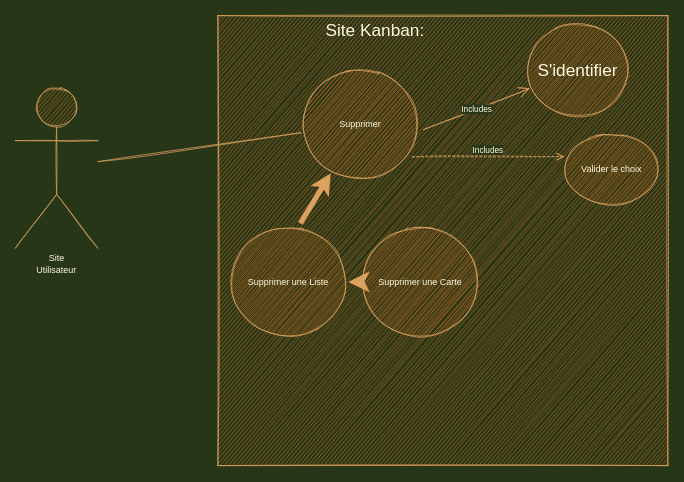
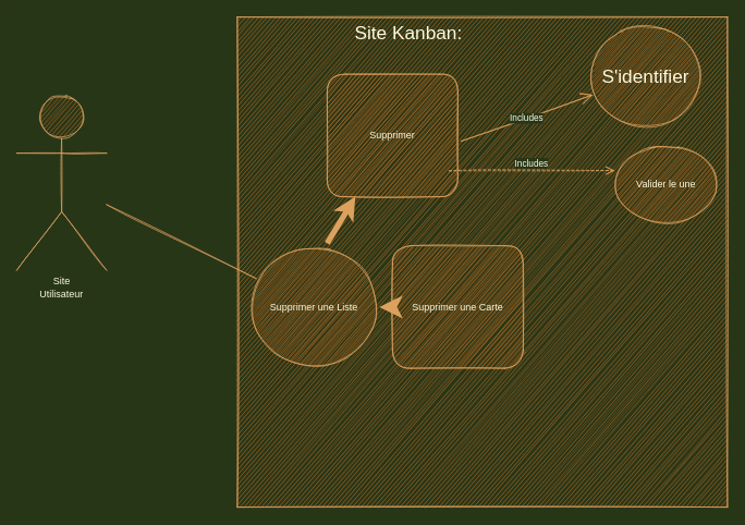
  <mxCell id="0" />
  <mxCell id="1" parent="0" />
  <mxCell id="2" value="Utilisateur" style="text;html=1;align=center;verticalAlign=middle;whiteSpace=wrap;rounded=0;fontColor=#FEFAE0;sketch=1;" parent="1" vertex="1"><mxGeometry x="50" y="350" width="50" height="20" as="geometry" /></mxCell>
  <mxCell id="3" value="" style="whiteSpace=wrap;html=1;aspect=fixed;fillColor=#BC6C25;strokeColor=#DDA15E;fontColor=#FEFAE0;sketch=1;" parent="1" vertex="1"><mxGeometry x="290" y="20" width="600" height="600" as="geometry" /></mxCell>
  <mxCell id="4" value="Site Kanban:&amp;nbsp;" style="text;html=1;align=center;verticalAlign=middle;whiteSpace=wrap;rounded=0;fontSize=23;fontColor=#FEFAE0;sketch=1;" parent="1" vertex="1"><mxGeometry x="410" y="30" width="186" height="20" as="geometry" /></mxCell>
- <mxCell id="5" value="Supprimer" style="ellipse;whiteSpace=wrap;html=1;fillColor=#BC6C25;strokeColor=#DDA15E;fontColor=#FEFAE0;sketch=1;" parent="1" vertex="1"><mxGeometry x="400" y="90" width="160" height="150" as="geometry" /></mxCell>
- <mxCell id="6" value="" style="endArrow=none;html=1;strokeColor=#DDA15E;fontColor=#FEFAE0;sketch=1;labelBackgroundColor=#283618;" parent="1" source="11" target="5" edge="1"><mxGeometry width="50" height="50" relative="1" as="geometry"><mxPoint x="130" y="200.593" as="sourcePoint" /><mxPoint x="290" y="310" as="targetPoint" /></mxGeometry></mxCell>
- <mxCell id="7" value="&lt;font style=&quot;font-size: 23px&quot;&gt;S'identifier&lt;/font&gt;" style="ellipse;whiteSpace=wrap;html=1;fillColor=#BC6C25;strokeColor=#DDA15E;fontColor=#FEFAE0;sketch=1;" parent="1" vertex="1"><mxGeometry x="700" y="30" width="140" height="125" as="geometry" /></mxCell>
+ <mxCell id="5" value="Supprimer" style="whiteSpace=wrap;html=1;fillColor=#BC6C25;strokeColor=#DDA15E;fontColor=#FEFAE0;sketch=1;rounded=1;" parent="1" vertex="1"><mxGeometry x="400" y="90" width="160" height="150" as="geometry" /></mxCell>
+ <mxCell id="6" value="" style="endArrow=none;html=1;strokeColor=#DDA15E;fontColor=#FEFAE0;sketch=1;labelBackgroundColor=#283618;" parent="1" source="11" target="12" edge="1"><mxGeometry width="50" height="50" relative="1" as="geometry"><mxPoint x="130" y="200.593" as="sourcePoint" /><mxPoint x="290" y="310" as="targetPoint" /></mxGeometry></mxCell>
+ <mxCell id="7" value="&lt;font style=&quot;font-size: 23px&quot;&gt;S'identifier&lt;/font&gt;" style="ellipse;whiteSpace=wrap;html=1;fillColor=#BC6C25;strokeColor=#DDA15E;fontColor=#FEFAE0;sketch=1;" parent="1" vertex="1"><mxGeometry x="720" y="30" width="140" height="125" as="geometry" /></mxCell>
  <mxCell id="8" value="Includes" style="endArrow=open;endSize=12;dashed=0;html=1;exitX=1.025;exitY=0.547;exitDx=0;exitDy=0;strokeColor=#DDA15E;fontColor=#FEFAE0;sketch=1;exitPerimeter=0;labelBackgroundColor=#283618;" parent="1" source="5" target="7" edge="1"><mxGeometry x="-0.001" width="160" relative="1" as="geometry"><mxPoint x="400" y="160" as="sourcePoint" /><mxPoint x="560" y="160" as="targetPoint" /><Array as="points" /><mxPoint as="offset" /></mxGeometry></mxCell>
  <mxCell id="9" value="Includes" style="html=1;verticalAlign=bottom;endArrow=open;dashed=1;endSize=8;exitX=0.933;exitY=0.789;exitDx=0;exitDy=0;exitPerimeter=0;strokeColor=#DDA15E;fontColor=#FEFAE0;sketch=1;entryX=0.012;entryY=0.311;entryDx=0;entryDy=0;entryPerimeter=0;labelBackgroundColor=#283618;" parent="1" source="5" target="10" edge="1"><mxGeometry relative="1" as="geometry"><mxPoint x="520" y="240" as="sourcePoint" /><mxPoint x="440" y="240" as="targetPoint" /></mxGeometry></mxCell>
- <mxCell id="10" value="Valider le choix" style="ellipse;whiteSpace=wrap;html=1;fillColor=#BC6C25;strokeColor=#DDA15E;fontColor=#FEFAE0;sketch=1;" parent="1" vertex="1"><mxGeometry x="750" y="180" width="130" height="90" as="geometry" /></mxCell>
+ <mxCell id="10" value="Valider le une" style="ellipse;whiteSpace=wrap;html=1;fillColor=#BC6C25;strokeColor=#DDA15E;fontColor=#FEFAE0;sketch=1;" parent="1" vertex="1"><mxGeometry x="750" y="180" width="130" height="90" as="geometry" /></mxCell>
  <mxCell id="11" value="Site" style="shape=umlActor;verticalLabelPosition=bottom;verticalAlign=top;html=1;outlineConnect=0;fillColor=#BC6C25;strokeColor=#DDA15E;fontColor=#FEFAE0;sketch=1;" parent="1" vertex="1"><mxGeometry x="20" y="115" width="110" height="215" as="geometry" /></mxCell>
  <mxCell id="12" value="Supprimer une Liste" style="ellipse;whiteSpace=wrap;html=1;fillColor=#BC6C25;strokeColor=#DDA15E;fontColor=#FEFAE0;sketch=1;" parent="1" vertex="1"><mxGeometry x="304" y="300" width="160" height="150" as="geometry" /></mxCell>
- <mxCell id="13" value="Supprimer une Carte" style="ellipse;whiteSpace=wrap;html=1;fillColor=#BC6C25;strokeColor=#DDA15E;fontColor=#FEFAE0;sketch=1;" parent="1" vertex="1"><mxGeometry x="480" y="300" width="160" height="150" as="geometry" /></mxCell>
+ <mxCell id="13" value="Supprimer une Carte" style="whiteSpace=wrap;html=1;fillColor=#BC6C25;strokeColor=#DDA15E;fontColor=#FEFAE0;sketch=1;rounded=1;" parent="1" vertex="1"><mxGeometry x="480" y="300" width="160" height="150" as="geometry" /></mxCell>
  <mxCell id="14" value="" style="endArrow=classic;html=1;strokeWidth=7;fillColor=#BC6C25;strokeColor=#DDA15E;labelBackgroundColor=#283618;fontColor=#FEFAE0;" parent="1" source="13" target="12" edge="1"><mxGeometry width="50" height="50" relative="1" as="geometry"><mxPoint x="670" y="320" as="sourcePoint" /><mxPoint x="740" y="400" as="targetPoint" /></mxGeometry></mxCell>
  <mxCell id="15" value="" style="endArrow=classic;html=1;strokeWidth=7;fillColor=#BC6C25;strokeColor=#DDA15E;labelBackgroundColor=#283618;fontColor=#FEFAE0;" parent="1" target="5" edge="1"><mxGeometry width="50" height="50" relative="1" as="geometry"><mxPoint x="400" y="297" as="sourcePoint" /><mxPoint x="381.34" y="230" as="targetPoint" /></mxGeometry></mxCell>
